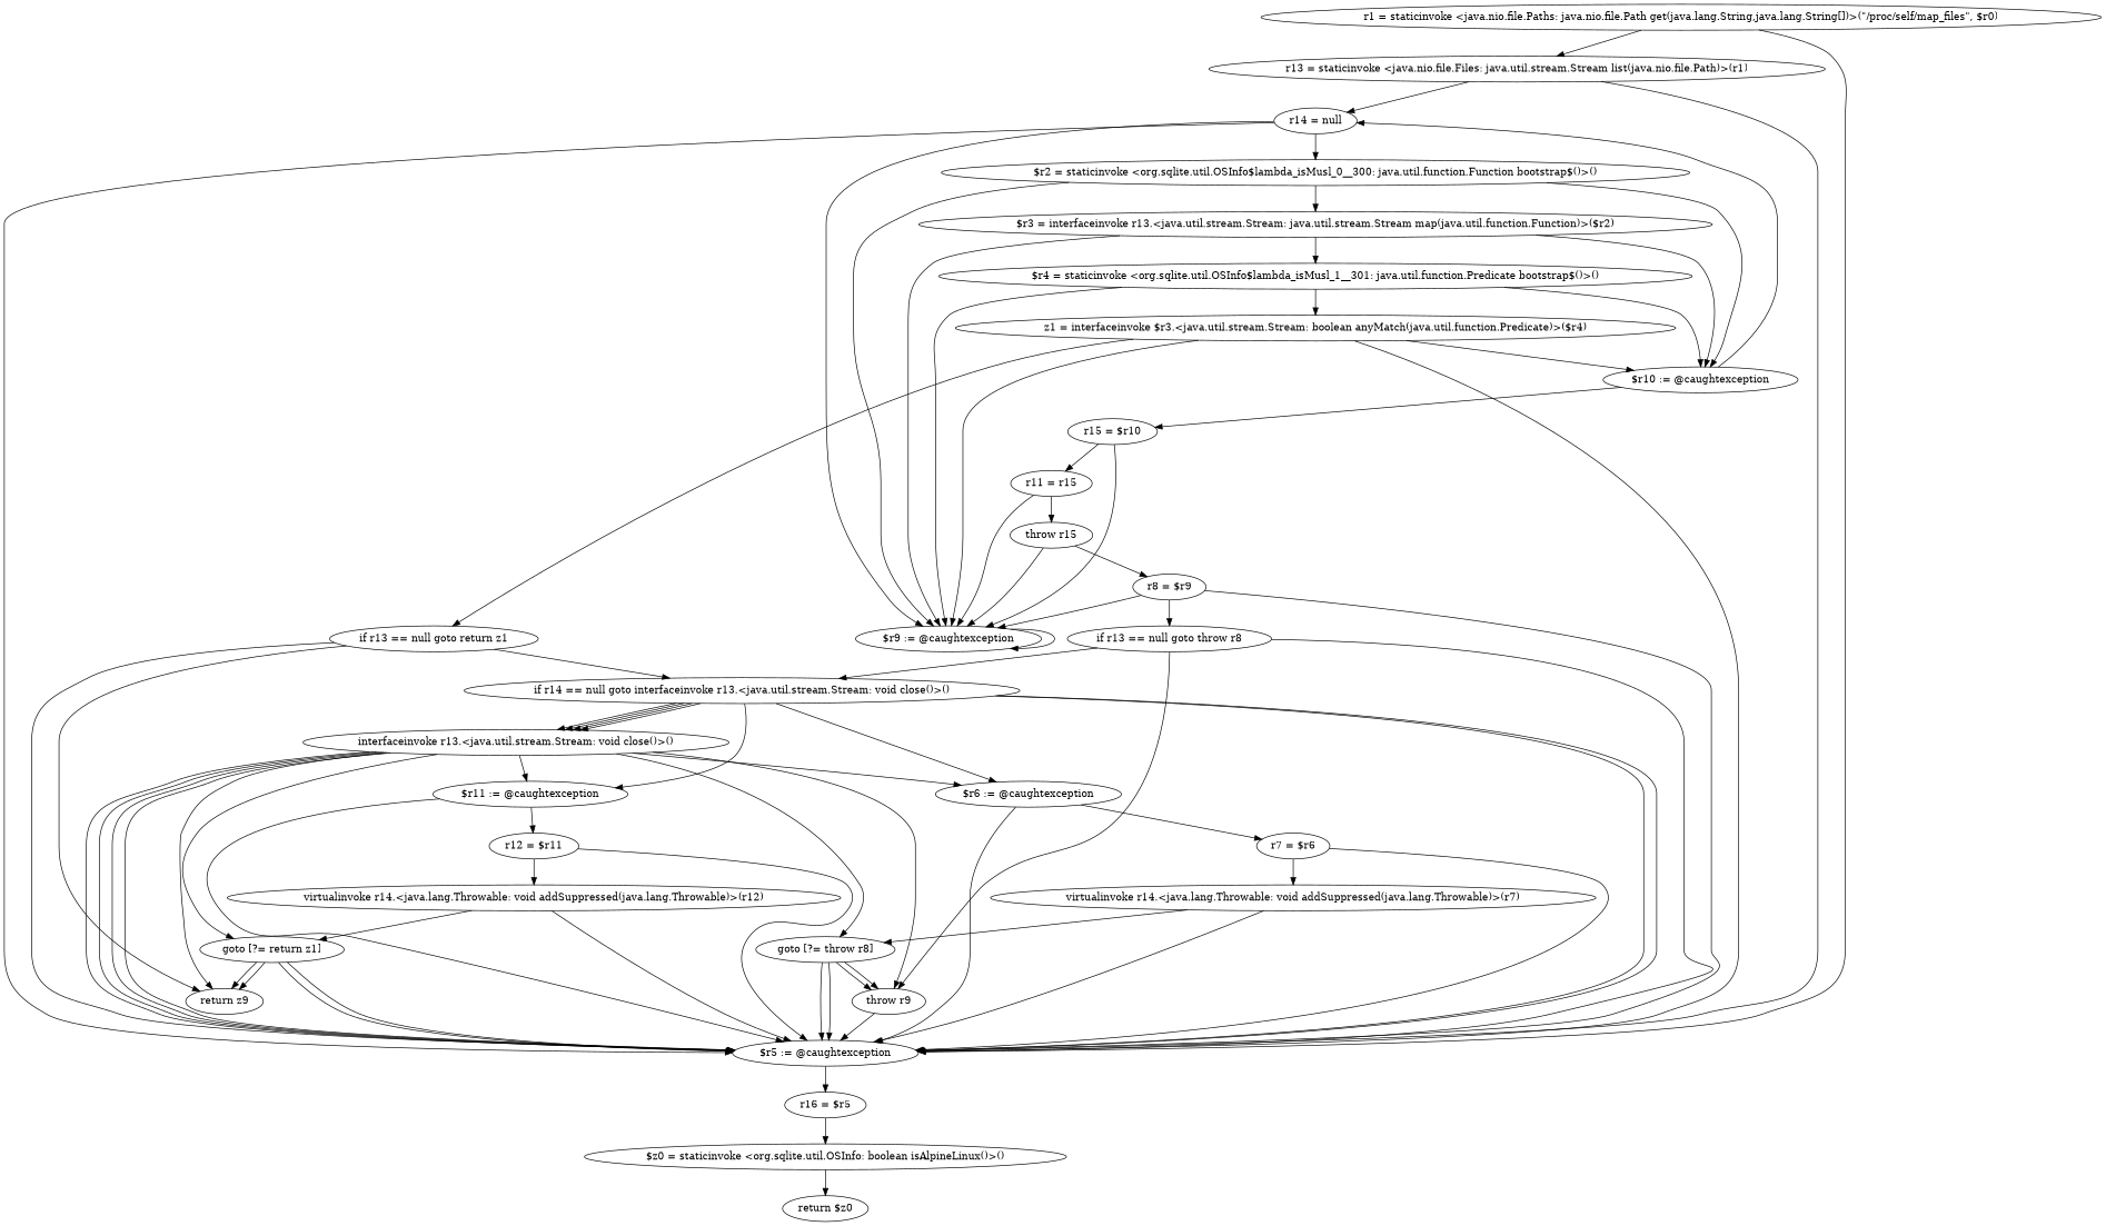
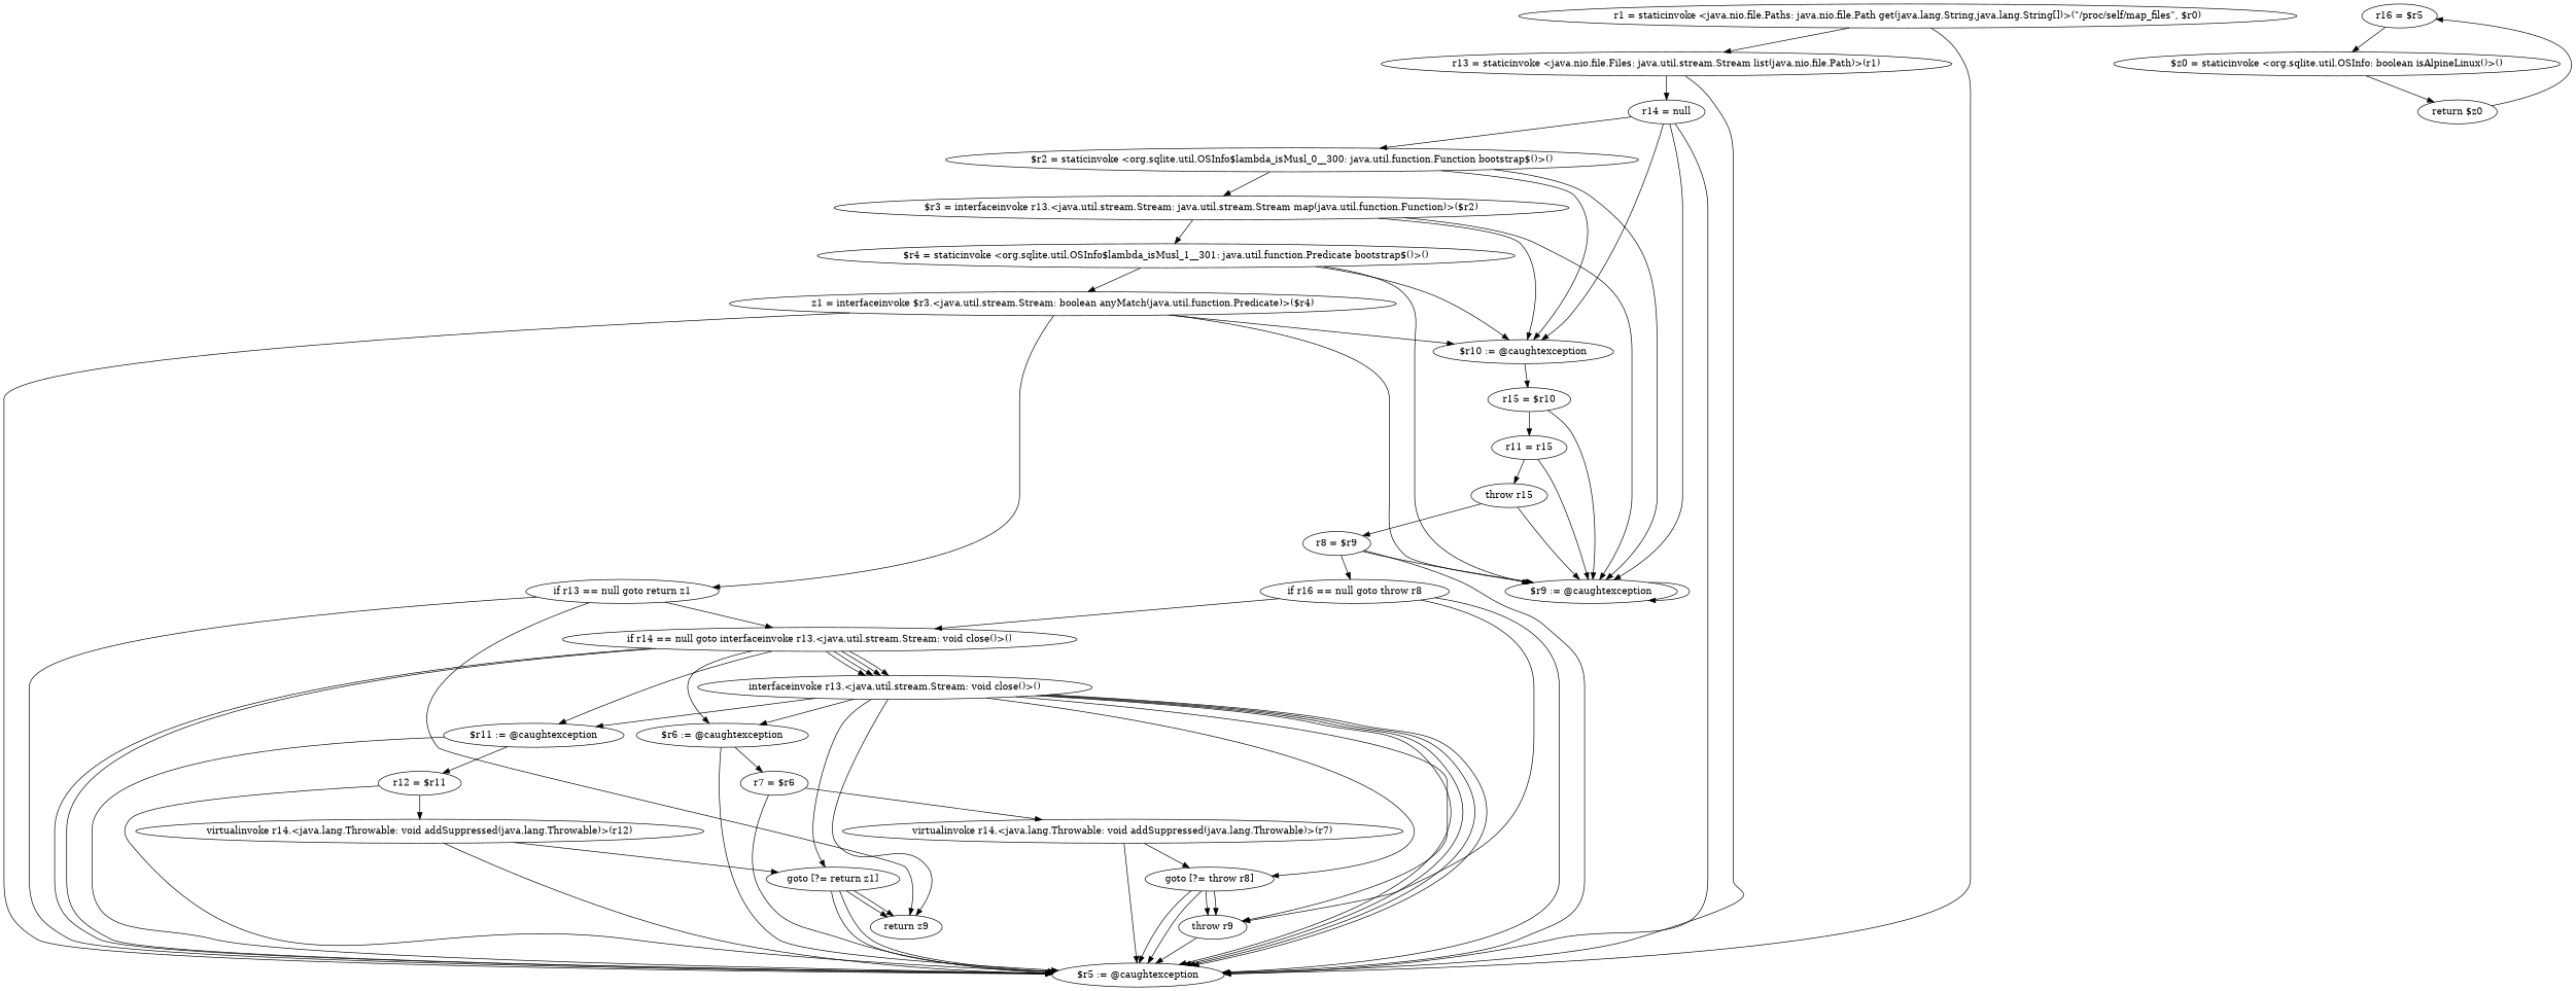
  digraph {
    "r1 = staticinvoke <java.nio.file.Paths: java.nio.file.Path get(java.lang.String,java.lang.String[])>(\"/proc/self/map_files\", $r0)"
    "r13 = staticinvoke <java.nio.file.Files: java.util.stream.Stream list(java.nio.file.Path)>(r1)"
    "$r5 := @caughtexception"
    "r14 = null"
    "r16 = $r5"
    "$r2 = staticinvoke <org.sqlite.util.OSInfo$lambda_isMusl_0__300: java.util.function.Function bootstrap$()>()"
    "$r10 := @caughtexception"
    "$r9 := @caughtexception"
    "$r3 = interfaceinvoke r13.<java.util.stream.Stream: java.util.stream.Stream map(java.util.function.Function)>($r2)"
    "r15 = $r10"
    "$r4 = staticinvoke <org.sqlite.util.OSInfo$lambda_isMusl_1__301: java.util.function.Predicate bootstrap$()>()"
    "z1 = interfaceinvoke $r3.<java.util.stream.Stream: boolean anyMatch(java.util.function.Predicate)>($r4)"
    "if r13 == null goto return z1"
    "if r14 == null goto interfaceinvoke r13.<java.util.stream.Stream: void close()>()"
    n15 [label="return z9"]
    "interfaceinvoke r13.<java.util.stream.Stream: void close()>()"
    "$r11 := @caughtexception"
    "$r6 := @caughtexception"
    "goto [?= return z1]"
    "goto [?= throw r8]"
    n21 [label="throw r9"]
    "r12 = $r11"
    "r7 = $r6"
    "virtualinvoke r14.<java.lang.Throwable: void addSuppressed(java.lang.Throwable)>(r12)"
    n25 [label="r11 = r15"]
    "throw r15"
    "r8 = $r9"
-   "if r13 == null goto throw r8"
+   "if r13 == null goto throw r8" [label="if r16 == null goto throw r8"]
    "virtualinvoke r14.<java.lang.Throwable: void addSuppressed(java.lang.Throwable)>(r7)"
    "$z0 = staticinvoke <org.sqlite.util.OSInfo: boolean isAlpineLinux()>()"
    "return $z0"
    "r1 = staticinvoke <java.nio.file.Paths: java.nio.file.Path get(java.lang.String,java.lang.String[])>(\"/proc/self/map_files\", $r0)" -> "r13 = staticinvoke <java.nio.file.Files: java.util.stream.Stream list(java.nio.file.Path)>(r1)"
    "r1 = staticinvoke <java.nio.file.Paths: java.nio.file.Path get(java.lang.String,java.lang.String[])>(\"/proc/self/map_files\", $r0)" -> "$r5 := @caughtexception"
    "r13 = staticinvoke <java.nio.file.Files: java.util.stream.Stream list(java.nio.file.Path)>(r1)" -> "$r5 := @caughtexception"
    "r13 = staticinvoke <java.nio.file.Files: java.util.stream.Stream list(java.nio.file.Path)>(r1)" -> "r14 = null"
-   "$r5 := @caughtexception" -> "r16 = $r5"
+   "return $z0" -> "r16 = $r5"
    "r14 = null" -> "$r5 := @caughtexception"
    "r14 = null" -> "$r2 = staticinvoke <org.sqlite.util.OSInfo$lambda_isMusl_0__300: java.util.function.Function bootstrap$()>()"
-   "$r10 := @caughtexception" -> "r14 = null"
+   "r14 = null" -> "$r10 := @caughtexception"
    "r14 = null" -> "$r9 := @caughtexception"
    "r16 = $r5" -> "$z0 = staticinvoke <org.sqlite.util.OSInfo: boolean isAlpineLinux()>()"
    "$r2 = staticinvoke <org.sqlite.util.OSInfo$lambda_isMusl_0__300: java.util.function.Function bootstrap$()>()" -> "$r10 := @caughtexception"
    "$r2 = staticinvoke <org.sqlite.util.OSInfo$lambda_isMusl_0__300: java.util.function.Function bootstrap$()>()" -> "$r9 := @caughtexception"
    "$r2 = staticinvoke <org.sqlite.util.OSInfo$lambda_isMusl_0__300: java.util.function.Function bootstrap$()>()" -> "$r3 = interfaceinvoke r13.<java.util.stream.Stream: java.util.stream.Stream map(java.util.function.Function)>($r2)"
    "$r10 := @caughtexception" -> "r15 = $r10"
    "$r9 := @caughtexception" -> "$r9 := @caughtexception"
    "$r3 = interfaceinvoke r13.<java.util.stream.Stream: java.util.stream.Stream map(java.util.function.Function)>($r2)" -> "$r10 := @caughtexception"
    "$r3 = interfaceinvoke r13.<java.util.stream.Stream: java.util.stream.Stream map(java.util.function.Function)>($r2)" -> "$r9 := @caughtexception"
    "$r3 = interfaceinvoke r13.<java.util.stream.Stream: java.util.stream.Stream map(java.util.function.Function)>($r2)" -> "$r4 = staticinvoke <org.sqlite.util.OSInfo$lambda_isMusl_1__301: java.util.function.Predicate bootstrap$()>()"
    "r15 = $r10" -> "$r9 := @caughtexception"
    "r15 = $r10" -> n25
    "$r4 = staticinvoke <org.sqlite.util.OSInfo$lambda_isMusl_1__301: java.util.function.Predicate bootstrap$()>()" -> "$r10 := @caughtexception"
    "$r4 = staticinvoke <org.sqlite.util.OSInfo$lambda_isMusl_1__301: java.util.function.Predicate bootstrap$()>()" -> "$r9 := @caughtexception"
    "$r4 = staticinvoke <org.sqlite.util.OSInfo$lambda_isMusl_1__301: java.util.function.Predicate bootstrap$()>()" -> "z1 = interfaceinvoke $r3.<java.util.stream.Stream: boolean anyMatch(java.util.function.Predicate)>($r4)"
    "z1 = interfaceinvoke $r3.<java.util.stream.Stream: boolean anyMatch(java.util.function.Predicate)>($r4)" -> "$r5 := @caughtexception"
    "z1 = interfaceinvoke $r3.<java.util.stream.Stream: boolean anyMatch(java.util.function.Predicate)>($r4)" -> "$r10 := @caughtexception"
    "z1 = interfaceinvoke $r3.<java.util.stream.Stream: boolean anyMatch(java.util.function.Predicate)>($r4)" -> "$r9 := @caughtexception"
    "z1 = interfaceinvoke $r3.<java.util.stream.Stream: boolean anyMatch(java.util.function.Predicate)>($r4)" -> "if r13 == null goto return z1"
    "if r13 == null goto return z1" -> "$r5 := @caughtexception"
    "if r13 == null goto return z1" -> "if r14 == null goto interfaceinvoke r13.<java.util.stream.Stream: void close()>()"
    "if r13 == null goto return z1" -> n15
    "if r14 == null goto interfaceinvoke r13.<java.util.stream.Stream: void close()>()" -> "$r5 := @caughtexception"
    "if r14 == null goto interfaceinvoke r13.<java.util.stream.Stream: void close()>()" -> "$r5 := @caughtexception"
    "if r14 == null goto interfaceinvoke r13.<java.util.stream.Stream: void close()>()" -> "interfaceinvoke r13.<java.util.stream.Stream: void close()>()"
    "if r14 == null goto interfaceinvoke r13.<java.util.stream.Stream: void close()>()" -> "interfaceinvoke r13.<java.util.stream.Stream: void close()>()"
    "if r14 == null goto interfaceinvoke r13.<java.util.stream.Stream: void close()>()" -> "interfaceinvoke r13.<java.util.stream.Stream: void close()>()"
    "if r14 == null goto interfaceinvoke r13.<java.util.stream.Stream: void close()>()" -> "interfaceinvoke r13.<java.util.stream.Stream: void close()>()"
    "if r14 == null goto interfaceinvoke r13.<java.util.stream.Stream: void close()>()" -> "$r11 := @caughtexception"
    "if r14 == null goto interfaceinvoke r13.<java.util.stream.Stream: void close()>()" -> "$r6 := @caughtexception"
    "interfaceinvoke r13.<java.util.stream.Stream: void close()>()" -> "$r5 := @caughtexception"
    "interfaceinvoke r13.<java.util.stream.Stream: void close()>()" -> "$r5 := @caughtexception"
    "interfaceinvoke r13.<java.util.stream.Stream: void close()>()" -> "$r5 := @caughtexception"
    "interfaceinvoke r13.<java.util.stream.Stream: void close()>()" -> "$r5 := @caughtexception"
    "interfaceinvoke r13.<java.util.stream.Stream: void close()>()" -> n15
    "interfaceinvoke r13.<java.util.stream.Stream: void close()>()" -> "$r11 := @caughtexception"
    "interfaceinvoke r13.<java.util.stream.Stream: void close()>()" -> "$r6 := @caughtexception"
    "interfaceinvoke r13.<java.util.stream.Stream: void close()>()" -> "goto [?= return z1]"
    "interfaceinvoke r13.<java.util.stream.Stream: void close()>()" -> "goto [?= throw r8]"
    "interfaceinvoke r13.<java.util.stream.Stream: void close()>()" -> n21
    "$r11 := @caughtexception" -> "$r5 := @caughtexception"
    "$r11 := @caughtexception" -> "r12 = $r11"
    "$r6 := @caughtexception" -> "$r5 := @caughtexception"
    "$r6 := @caughtexception" -> "r7 = $r6"
    "goto [?= return z1]" -> "$r5 := @caughtexception"
    "goto [?= return z1]" -> "$r5 := @caughtexception"
    "goto [?= return z1]" -> n15
    "goto [?= return z1]" -> n15
    "goto [?= throw r8]" -> "$r5 := @caughtexception"
    "goto [?= throw r8]" -> "$r5 := @caughtexception"
    "goto [?= throw r8]" -> n21
    "goto [?= throw r8]" -> n21
    n21 -> "$r5 := @caughtexception"
    "r12 = $r11" -> "$r5 := @caughtexception"
    "r12 = $r11" -> "virtualinvoke r14.<java.lang.Throwable: void addSuppressed(java.lang.Throwable)>(r12)"
    "r7 = $r6" -> "$r5 := @caughtexception"
    "r7 = $r6" -> "virtualinvoke r14.<java.lang.Throwable: void addSuppressed(java.lang.Throwable)>(r7)"
    "virtualinvoke r14.<java.lang.Throwable: void addSuppressed(java.lang.Throwable)>(r12)" -> "$r5 := @caughtexception"
    "virtualinvoke r14.<java.lang.Throwable: void addSuppressed(java.lang.Throwable)>(r12)" -> "goto [?= return z1]"
    n25 -> "$r9 := @caughtexception"
    n25 -> "throw r15"
    "throw r15" -> "$r9 := @caughtexception"
    "throw r15" -> "r8 = $r9"
    "r8 = $r9" -> "$r5 := @caughtexception"
    "r8 = $r9" -> "$r9 := @caughtexception"
    "r8 = $r9" -> "if r13 == null goto throw r8"
    "if r13 == null goto throw r8" -> "$r5 := @caughtexception"
    "if r13 == null goto throw r8" -> "if r14 == null goto interfaceinvoke r13.<java.util.stream.Stream: void close()>()"
    "if r13 == null goto throw r8" -> n21
    "virtualinvoke r14.<java.lang.Throwable: void addSuppressed(java.lang.Throwable)>(r7)" -> "$r5 := @caughtexception"
    "virtualinvoke r14.<java.lang.Throwable: void addSuppressed(java.lang.Throwable)>(r7)" -> "goto [?= throw r8]"
    "$z0 = staticinvoke <org.sqlite.util.OSInfo: boolean isAlpineLinux()>()" -> "return $z0"
  }
